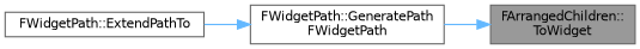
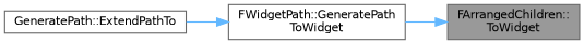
  digraph {
    rankdir=RL
    node [color=grey40 fillcolor=white fontname=Helvetica fontsize=10 shape=box style=filled]
    edge [color=steelblue1 dir=back fontname=Helvetica fontsize=10 labelfontname=Helvetica labelfontsize=10 style=solid]
    n1 [color=gray40 fillcolor=grey60 fontcolor=black height=0.2 label="FArrangedChildren::\lToWidget" width=0.4]
-   n2 [height=0.2 label="FWidgetPath::GeneratePath\lFWidgetPath" width=0.4]
-   n3 [height=0.2 label="FWidgetPath::ExtendPathTo" width=0.4]
+   n2 [height=0.2 label="FWidgetPath::GeneratePath\lToWidget" width=0.4]
+   n3 [height=0.2 label="GeneratePath::ExtendPathTo" width=0.4]
    n1 -> n2
    n2 -> n3
  }
